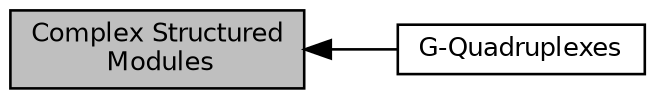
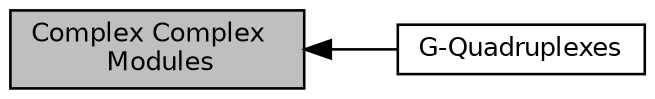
  digraph {
    rankdir=LR
    node [color=black fontname=Helvetica fontsize=10 shape=box]
-   n1 [fillcolor=grey75 fontcolor=black height=0.2 label="Complex Structured\l Modules" style=filled width=0.4]
+   n1 [fillcolor=grey75 fontcolor=black height=0.2 label="Complex Complex\l Modules" style=filled width=0.4]
    n2 [height=0.2 label="G-Quadruplexes" width=0.4]
    n1 -> n2 [dir=back fontname=Helvetica fontsize=10 labelfontname=Helvetica labelfontsize=10 shape=plaintext style=solid]
  }
